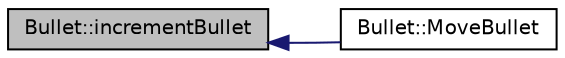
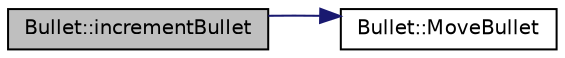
  digraph {
    rankdir=LR
    node [color=black fontname=Helvetica fontsize=10 shape=record style=filled]
    n1 [fillcolor=grey75 fontcolor=black height=0.2 label="Bullet::incrementBullet" width=0.4]
    n2 [fillcolor=white height=0.2 label="Bullet::MoveBullet" width=0.4]
-   n1 -> n2 [color=midnightblue dir=back fontname=Helvetica fontsize=10 labelfontname=Helvetica labelfontsize=10 style=solid]
+   n2 -> n1 [color=midnightblue dir=back fontname=Helvetica fontsize=10 labelfontname=Helvetica labelfontsize=10 style=solid]
  }
